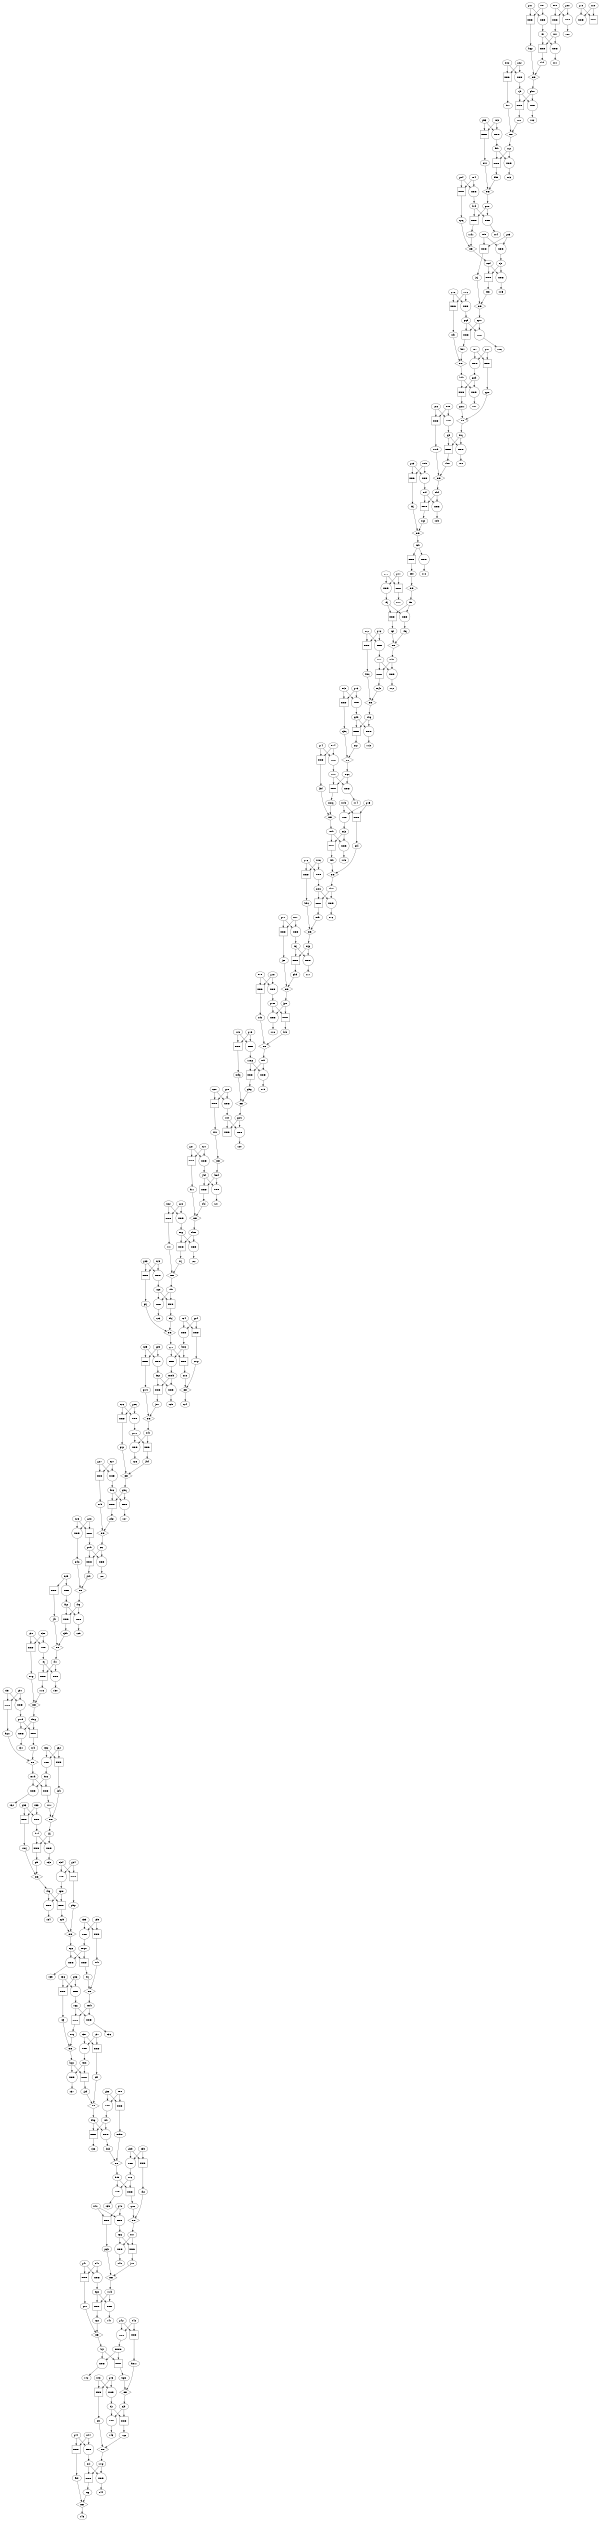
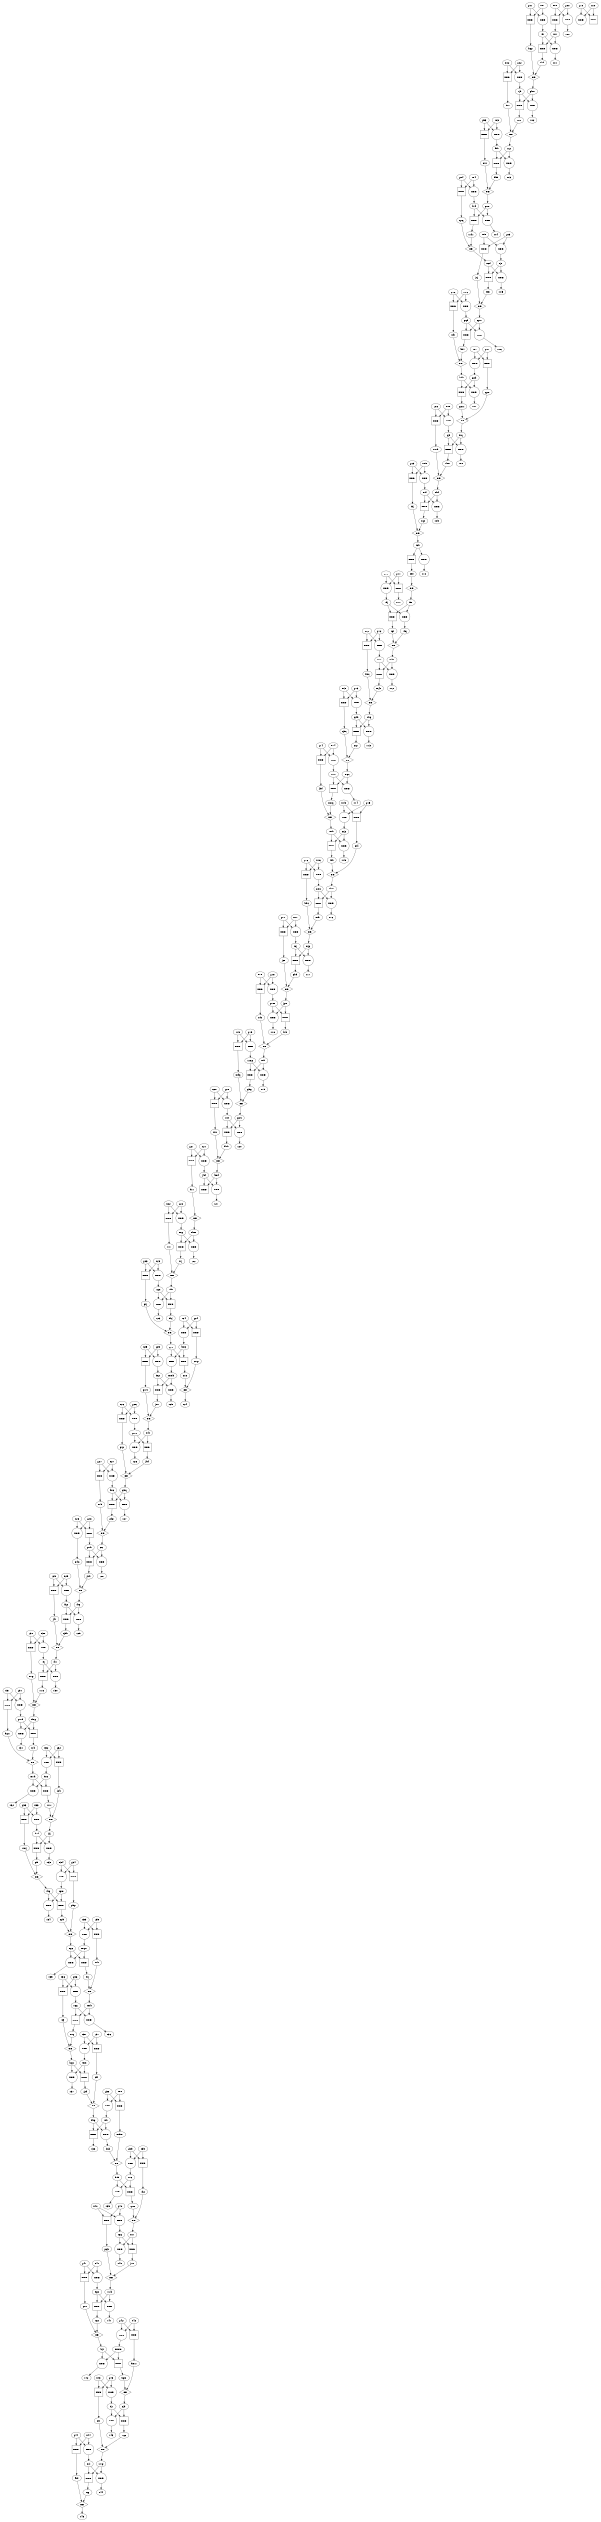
  digraph {
    n1 [label=XOR shape=circle]
    z32
    n3 [label=XOR shape=circle]
    vvw
    n5 [label=XOR shape=circle]
    n6 [label=AND shape=square]
    n7 [label=XOR shape=circle]
    z42
    n9 [label=AND shape=square]
    gwr
    n11 [label=OR shape=diamond]
    n12 [label=AND shape=square]
    kpf
    n14 [label=OR shape=diamond]
    n15 [label=XOR shape=circle]
    rbr
    n17 [label=XOR shape=circle]
    n18 [label=AND shape=square]
    n19 [label=XOR shape=circle]
    z21
    n21 [label=XOR shape=circle]
    knp
    n23 [label=AND shape=square]
    n24 [label=XOR shape=circle]
    n25 [label=AND shape=square]
    jcj
    n27 [label=OR shape=diamond]
    n28 [label=OR shape=diamond]
    krq
    n30 [label=AND shape=square]
    n31 [label=XOR shape=circle]
    n32 [label=AND shape=square]
    mfq
    n34 [label=OR shape=diamond]
    n35 [label=AND shape=square]
    rvw
    n37 [label=OR shape=diamond]
    n38 [label=XOR shape=circle]
    z44
    n40 [label=XOR shape=circle]
    n41 [label=AND shape=square]
    dmw
    n43 [label=OR shape=diamond]
    n44 [label=OR shape=diamond]
    tkg
    n46 [label=XOR shape=circle]
    n47 [label=AND shape=square]
    n48 [label=AND shape=square]
    qkc
    n50 [label=OR shape=diamond]
    n51 [label=XOR shape=circle]
    tjs
    n53 [label=XOR shape=circle]
    n54 [label=AND shape=square]
    n55 [label=XOR shape=circle]
    z36
    n57 [label=OR shape=diamond]
    z45
    n59 [label=AND shape=square]
    wmj
    n61 [label=OR shape=diamond]
    sch
    n63 [label=XOR shape=circle]
    n64 [label=AND shape=square]
    n65 [label=AND shape=square]
    hbc
    n67 [label=OR shape=diamond]
    n68 [label=XOR shape=circle]
    svf
    n70 [label=XOR shape=circle]
    n71 [label=AND shape=square]
    n72 [label=OR shape=diamond]
    bhq
    n74 [label=XOR shape=circle]
    n75 [label=AND shape=square]
    n76 [label=XOR shape=circle]
    z33
    n78 [label=AND shape=square]
    pbp
    n80 [label=OR shape=diamond]
    n81 [label=XOR shape=circle]
    mjr
    n83 [label=AND shape=square]
    n84 [label=XOR shape=circle]
    qdq
    n86 [label=OR shape=diamond]
    mgc
    n88 [label=AND shape=square]
    khj
    n90 [label=OR shape=diamond]
    n91 [label=OR shape=diamond]
    dng
    n93 [label=XOR shape=circle]
    n94 [label=AND shape=square]
    n95 [label=XOR shape=circle]
    dvf
    n97 [label=AND shape=square]
    n98 [label=XOR shape=circle]
    fqc
    n100 [label=XOR shape=circle]
    n101 [label=AND shape=square]
    n102 [label=AND shape=square]
    stq
    n104 [label=OR shape=diamond]
    z01
    n106 [label=XOR shape=circle]
    kbh
    n108 [label=XOR shape=circle]
    n109 [label=AND shape=square]
    n110 [label=AND shape=square]
    nsb
    n112 [label=OR shape=diamond]
    z37
    z29
    n115 [label=XOR shape=circle]
    jkf
    n117 [label=AND shape=square]
    n118 [label=XOR shape=circle]
    vvc
    n120 [label=AND shape=square]
    n121 [label=XOR shape=circle]
    n122 [label=XOR shape=circle]
    gnc
    n124 [label=AND shape=square]
    n125 [label=XOR shape=circle]
    n126 [label=XOR shape=circle]
    dgn
    n128 [label=XOR shape=circle]
    n129 [label=AND shape=square]
    n130 [label=XOR shape=circle]
    nvv
    n132 [label=XOR shape=circle]
    n133 [label=AND shape=square]
    cjb
    n135 [label=AND shape=square]
    n136 [label=XOR shape=circle]
    n137 [label=OR shape=diamond]
    mrh
    hqn
    z13
    z09
    n142 [label=OR shape=diamond]
    nbm
    n144 [label=AND shape=square]
    pwp
    n146 [label=OR shape=diamond]
    n147 [label=XOR shape=circle]
    gpb
    n149 [label=AND shape=square]
    n150 [label=XOR shape=circle]
    qvs
    n152 [label=AND shape=square]
    n153 [label=XOR shape=circle]
    n154 [label=XOR shape=circle]
    rdj
    n156 [label=AND shape=square]
    n157 [label=XOR shape=circle]
    n158 [label=XOR shape=circle]
    vtd
    n160 [label=AND shape=square]
    n161 [label=XOR shape=circle]
    n162 [label=XOR shape=circle]
    z26
    n164 [label=AND shape=square]
    tsn
    n166 [label=OR shape=diamond]
    ngc
    n168 [label=XOR shape=circle]
    n169 [label=AND shape=square]
    n170 [label=AND shape=square]
    jnk
    n172 [label=AND shape=square]
    nfr
    n174 [label=OR shape=diamond]
    mfr
    z34
    n177 [label=XOR shape=circle]
    vkq
    n179 [label=OR shape=diamond]
    wfn
    n181 [label=XOR shape=circle]
    n182 [label=XOR shape=circle]
    brf
    n184 [label=AND shape=square]
    n185 [label=XOR shape=circle]
    n186 [label=AND shape=square]
    drv
    n188 [label=OR shape=diamond]
    jss
    n190 [label=OR shape=diamond]
    n191 [label=AND shape=square]
    rvr
    n193 [label=AND shape=square]
    srb
    n195 [label=OR shape=diamond]
    qvm
    n197 [label=OR shape=diamond]
    n198 [label=OR shape=diamond]
    hth
    wgc
    n201 [label=OR shape=diamond]
    n202 [label=XOR shape=circle]
    z18
    n204 [label=AND shape=square]
    jvt
    n206 [label=OR shape=diamond]
    z35
    n208 [label=XOR shape=circle]
    z02
    n210 [label=OR shape=diamond]
    ghq
    n212 [label=XOR shape=circle]
    n213 [label=AND shape=square]
    z24
    n215 [label=OR shape=diamond]
    gnn
    n217 [label=XOR shape=circle]
    z03
    n219 [label=AND shape=square]
    jbf
    n221 [label=AND shape=square]
    thj
    gmv
    wfw
    n225 [label=OR shape=diamond]
    hdk
    z14
    ssv
    n229 [label=XOR shape=circle]
    n230 [label=XOR shape=circle]
    bpm
    cwc
    n233 [label=OR shape=diamond]
    gbw
    n235 [label=AND shape=square]
    sqs
    n237 [label=AND shape=square]
    svg
    bjt
    n240 [label=AND shape=square]
    n241 [label=AND shape=square]
    pvb
    n243 [label=XOR shape=circle]
    n244 [label=AND shape=square]
    jcs
    n246 [label=OR shape=diamond]
    n247 [label=OR shape=diamond]
    vrp
    n249 [label=AND shape=square]
    fdj
    n251 [label=AND shape=square]
    z11
    z41
    n254 [label=AND shape=square]
    wwb
    n256 [label=OR shape=diamond]
    tcg
    mjp
    n259 [label=AND shape=square]
    n260 [label=XOR shape=circle]
    z25
    n262 [label=AND shape=square]
    fbd
    n264 [label=XOR shape=circle]
    mjc
    n266 [label=AND shape=square]
    n267 [label=XOR shape=circle]
    n268 [label=XOR shape=circle]
    bnc
    n270 [label=AND shape=square]
    qvq
    n272 [label=XOR shape=circle]
    z22
    z27
    n275 [label=AND shape=square]
    n276 [label=AND shape=square]
    jpk
    n278 [label=AND shape=square]
    qpn
    hrj
    n281 [label=AND shape=square]
    cts
    skb
    z10
    nbf
    rwc
    z05
    jps
    n289 [label=AND shape=square]
    hrb
    n291 [label=OR shape=diamond]
    ftq
    n293 [label=AND shape=square]
    jft
    n295 [label=OR shape=diamond]
    n296 [label=AND shape=square]
    pqh
    kbf
    n299 [label=OR shape=diamond]
    n300 [label=XOR shape=circle]
    z19
    qbd
    pft
    shm
    n305 [label=AND shape=square]
    cpw
    n307 [label=XOR shape=circle]
    n308 [label=AND shape=square]
    z06
    svb
    n311 [label=XOR shape=circle]
    vjb
    wrg
    n314 [label=OR shape=diamond]
    vmb
    z12
    sbs
    thf
    frv
    n320 [label=OR shape=diamond]
    dkp
    n322 [label=AND shape=square]
    n323 [label=XOR shape=circle]
    n324 [label=XOR shape=circle]
    vqg
    z16
    knv
    gnk
    n329 [label=AND shape=square]
    mdm
    n331 [label=XOR shape=circle]
    vgn
    vwh
+   hbb
    n335 [label=AND shape=square]
    sds
    n337 [label=AND shape=square]
    bsv
    z40
    mmk
    n341 [label=AND shape=square]
    ptp
    crp
    n344 [label=AND shape=square]
    bbc
    n346 [label=AND shape=square]
    qsj
    n348 [label=AND shape=square]
    cdf
    z39
    cct
    pkp
    n353 [label=XOR shape=circle]
    prm
    n355 [label=XOR shape=circle]
    bjr
    n357 [label=XOR shape=circle]
    qmm
    jpf
    n360 [label=XOR shape=circle]
    gjd
    vgs
    n363 [label=XOR shape=circle]
    fnc
    z04
    mks
    z30
    n368 [label=AND shape=square]
    qwb
    qhh
    vkm
    n372 [label=XOR shape=circle]
    mqw
    n374 [label=XOR shape=circle]
    gqf
    n376 [label=AND shape=square]
    qdj
    kfn
    mjb
    z31
    z15
    z07
    n383 [label=AND shape=square]
    cfj
    n385 [label=AND shape=square]
    rbp
    n387 [label=AND shape=square]
    nst
    crb
    n390 [label=XOR shape=circle]
    fkb
    nmq
    n393 [label=AND shape=square]
    bgw
    n395 [label=XOR shape=circle]
    qdh
    ncd
    n398 [label=XOR shape=circle]
    ssg
    n400 [label=XOR shape=circle]
    vbj
    z43
    n403 [label=XOR shape=circle]
    tcj
    z28
    kmf
    n407 [label=XOR shape=circle]
    vsb
    n409 [label=XOR shape=circle]
    mmm
    hgm
    mft
    n413 [label=AND shape=square]
    n414 [label=XOR shape=circle]
    kmc
    z20
    n417 [label=AND shape=square]
    rnv
    z23
    z38
    n421 [label=XOR shape=circle]
    z00
    z17
    srj
    hqh
    hkh
    z08
    vrn
-   nkj
    n430 [label=AND shape=square]
    jhd
    n432 [label=XOR shape=circle]
    pwd
    n434 [label=AND shape=square]
    hqp
    n436 [label=XOR shape=circle]
    hpg
    pmk
    cpb
    n440 [label=XOR shape=circle]
    wmp
    ghg
    y14
    x14
    y41
    x41
    x01
    y01
    x25
    y25
    y05
    x05
    x19
    y19
    y10
    x10
    y42
    x42
    x13
    y13
    y33
    x33
    y16
    x16
    y09
    x09
    x34
    y34
    y44
    x44
    x28
    y28
+   y29
    x29
    x37
    y37
    x35
    y35
    y21
    x21
    y39
    x39
    y12
    x12
    x24
    y24
    x07
    y07
    y30
    x30
    x20
    y20
    y06
    x06
    y04
    x04
    x22
    y22
    y27
    x27
    y17
    x17
    x11
    y11
    y08
    x08
    y15
    x15
    x32
    y32
    x43
    y43
    y40
    x40
    x02
    y02
    x36
    y36
    y38
    n520 [label=x88]
    y23
    x23
    x18
    y18
    y26
    x26
    n527 [label=y93]
    x03
    x31
    y31
    y00
    x00
    n1 -> z32
    n3 -> vvw
    vvw -> n5
    vvw -> n6
    n5 -> z14
    n6 -> nmq
    n7 -> z42
    n9 -> gwr
    gwr -> n11
    n11 -> bjt
    n12 -> kpf
    kpf -> n14
    n14 -> mks
    n15 -> rbr
    rbr -> n17
    rbr -> n18
    n17 -> z01
    n18 -> nbf
    n19 -> z21
    n21 -> knp
    knp -> n23
    knp -> n24
    n23 -> jss
    n24 -> z25
    n25 -> jcj
    jcj -> n27
    n27 -> cpw
    n28 -> krq
    krq -> n30
    krq -> n31
    n30 -> vkm
    n31 -> z08
    n32 -> mfq
    mfq -> n34
    n34 -> gnk
    n35 -> rvw
    rvw -> n37
    n37 -> fdj
    n38 -> z44
    n41 -> dmw
    dmw -> n43
    n43 -> cjb
    n44 -> tkg
    tkg -> n46
    tkg -> n47
    n46 -> z34
    n47 -> cpb
    n48 -> qkc
    qkc -> n50
    n50 -> mgc
    n51 -> tjs
    tjs -> n53
    tjs -> n54
    n53 -> z05
    n54 -> kfn
    n55 -> z36
    n57 -> z45
    n59 -> wmj
    wmj -> n44
    n61 -> sch
    sch -> n63
    sch -> n64
    n63 -> z10
    n64 -> kbf
    n65 -> hbc
    hbc -> n67
    n67 -> mjp
    n68 -> svf
    svf -> n70
    svf -> n71
    n70 -> z09
    n71 -> sqs
    n72 -> bhq
    bhq -> n74
    bhq -> n75
    n74 -> z13
    n75 -> crp
    n76 -> z33
    n78 -> pbp
    pbp -> n80
    n80 -> ngc
    n81 -> mjr
    mjr -> n38
    mjr -> n83
    n83 -> tcg
    n84 -> qdq
    qdq -> n86
    n86 -> ftq
    mgc -> n5
    mgc -> n6
    n88 -> khj
    khj -> n90
    n90 -> qvs
    n91 -> dng
    dng -> n93
    dng -> n94
    n93 -> z31
    n94 -> crb
    n95 -> dvf
    dvf -> n76
    dvf -> n97
    n97 -> pft
    n98 -> fqc
    fqc -> n100
    fqc -> n101
    n100 -> z29
    n101 -> qhh
    n102 -> stq
    stq -> n104
    n104 -> hqn
    n106 -> kbh
    kbh -> n108
    kbh -> n109
    n108 -> z37
    n109 -> jpf
    n110 -> nsb
    nsb -> n112
    n112 -> pmk
    n115 -> jkf
    jkf -> n19
    jkf -> n117
-   n117 -> nkj
    n118 -> vvc
    vvc -> n120
    vvc -> n121
    n120 -> qvm
    n121 -> z39
    n122 -> gnc
    gnc -> n124
    gnc -> n125
    n124 -> mfr
    n125 -> z16
    n126 -> dgn
    dgn -> n128
    dgn -> n129
    n128 -> z41
    n129 -> vgs
    n130 -> nvv
    nvv -> n132
    nvv -> n133
    n132 -> z12
    n133 -> mjb
    cjb -> n135
    cjb -> n136
    n135 -> wgc
    n136 -> z43
    n137 -> mrh
    mrh -> n1
    mrh -> n35
    hqn -> n108
    hqn -> n109
    n142 -> nbm
    nbm -> n124
    nbm -> n125
    n144 -> pwp
    pwp -> n146
    n146 -> z24
    n147 -> gpb
    gpb -> n149
    gpb -> n150
    n149 -> gmv
    n150 -> z07
    qvs -> n152
    qvs -> n153
    n152 -> cwc
    n153 -> mmk
    n154 -> rdj
    rdj -> n156
    rdj -> n157
    n156 -> rwc
    n157 -> z30
    n158 -> vtd
    vtd -> n160
    vtd -> n161
+   n160 -> hbb
    n161 -> z20
    n162 -> z26
    n164 -> tsn
    tsn -> n166
    n166 -> kmf
    ngc -> n168
    ngc -> n169
    n168 -> z35
    n169 -> hrj
    n170 -> jnk
    jnk -> n86
    n172 -> nfr
    nfr -> n174
    n174 -> hdk
    mfr -> n67
    n177 -> vkq
    vkq -> n14
    n179 -> wfn
    wfn -> n88
    wfn -> n181
    n181 -> z23
    n182 -> brf
    brf -> n184
    brf -> n185
    n184 -> wfw
    n185 -> z04
    n186 -> drv
    drv -> n188
    n188 -> shm
    jss -> n190
    n190 -> svb
    n191 -> rvr
    rvr -> n179
    n193 -> srb
    srb -> n195
    n195 -> cct
    qvm -> n197
    n197 -> ssv
    n198 -> hth
    hth -> n120
    hth -> n121
    wgc -> n201
    n201 -> wrg
    n202 -> z18
    n204 -> jvt
    jvt -> n206
    n206 -> vwh
    n208 -> z02
    n210 -> ghq
    ghq -> n212
    ghq -> n213
    n212 -> z27
    n213 -> pkp
    n215 -> gnn
    gnn -> n184
    gnn -> n185
    n217 -> z03
    n219 -> jbf
    jbf -> n210
    n221 -> thj
    thj -> n61
    gmv -> n28
    wfw -> n225
    n225 -> ncd
    hdk -> n149
    hdk -> n150
    ssv -> n204
    ssv -> n229
    n229 -> z40
    n230 -> bpm
    bpm -> n46
    bpm -> n47
    cwc -> n146
    n233 -> gbw
    gbw -> n208
    gbw -> n235
    n235 -> vrn
    sqs -> n61
    n237 -> svg
    svg -> n91
    bjt -> n7
    bjt -> n240
    n240 -> hgm
    n241 -> pvb
    pvb -> n170
    pvb -> n243
    n243 -> z28
    n244 -> jcs
    jcs -> n246
    n246 -> jps
    n247 -> vrp
    vrp -> n217
    vrp -> n249
    n249 -> hkh
    fdj -> n76
    fdj -> n97
    n251 -> z11
    n254 -> wwb
    wwb -> n256
    n256 -> thf
    tcg -> n57
    mjp -> n259
    mjp -> n260
    n259 -> qbd
    n260 -> z17
    n262 -> fbd
    fbd -> n57
    n264 -> mjc
    mjc -> n266
    mjc -> n267
    n266 -> skb
    n267 -> z15
    n268 -> bnc
    bnc -> n1
    bnc -> n35
    n270 -> qvq
    qvq -> n225
    n272 -> z22
    n276 -> jpk
    jpk -> n37
    n278 -> qpn
    qpn -> n28
    hrj -> n112
    n281 -> cts
    cts -> n201
    skb -> n142
    nbf -> n233
    rwc -> n91
    jps -> n202
    jps -> n289
    n289 -> hrb
    hrb -> n291
    n291 -> mft
    ftq -> n100
    ftq -> n101
    n293 -> jft
    jft -> n295
    n295 -> frv
    n296 -> pqh
    pqh -> n206
    kbf -> n299
    n299 -> sbs
    n300 -> z19
    qbd -> n246
    pft -> n44
    shm -> n272
    shm -> n305
    n305 -> srj
    cpw -> n307
    cpw -> n308
    n307 -> z06
    n308 -> knv
    svb -> n162
    svb -> n219
    n311 -> vjb
    vjb -> n208
    vjb -> n235
    wrg -> n38
    wrg -> n83
    n314 -> vmb
    vmb -> n266
    vmb -> n267
    sbs -> n12
    sbs -> n177
    thf -> n70
    thf -> n71
    frv -> n156
    frv -> n157
    n320 -> dkp
    dkp -> n322
    dkp -> n323
    n322 -> z38
    n323 -> hqh
    n324 -> vqg
    vqg -> n55
    vqg -> n102
    knv -> n174
    gnk -> n160
    gnk -> n161
    n329 -> mdm
    mdm -> n198
    n331 -> vgn
    vgn -> n88
    vgn -> n181
    vwh -> n128
    vwh -> n129
+   hbb -> n166
    n335 -> sds
    sds -> n291
    n337 -> bsv
    bsv -> n247
    mmk -> n23
    mmk -> n24
    n341 -> ptp
    ptp -> n210
    crp -> n50
    n344 -> bbc
    bbc -> n72
    n346 -> qsj
    qsj -> n90
    n348 -> cdf
    cdf -> n320
    cct -> n170
    cct -> n243
    pkp -> n195
    n353 -> prm
    prm -> n202
    prm -> n289
    n355 -> bjr
    bjr -> n135
    bjr -> n136
    n357 -> qmm
    qmm -> n162
    qmm -> n219
    jpf -> n320
    n360 -> gjd
    gjd -> n30
    gjd -> n31
    vgs -> n11
    n363 -> fnc
    fnc -> n212
    fnc -> n213
    mks -> n132
    mks -> n133
    n368 -> qwb
    qwb -> n190
    qhh -> n295
    vkm -> n256
    n372 -> mqw
    mqw -> n168
    mqw -> n169
    n374 -> gqf
    gqf -> n307
    gqf -> n308
    n376 -> qdj
    qdj -> n142
    kfn -> n27
    mjb -> n72
    n383 -> cfj
    cfj -> n104
    n385 -> rbp
    rbp -> n197
    n387 -> nst
    nst -> n215
    crb -> n137
    n390 -> fkb
    fkb -> n217
    fkb -> n249
    nmq -> n314
    n393 -> bgw
    bgw -> n137
    n395 -> qdh
    qdh -> n74
    qdh -> n75
    ncd -> n53
    ncd -> n54
    n398 -> ssg
    ssg -> n272
    ssg -> n305
    n400 -> vbj
    vbj -> n12
    vbj -> n177
    n403 -> tcj
    tcj -> n259
    tcj -> n260
    kmf -> n19
    kmf -> n117
    n407 -> vsb
    vsb -> n322
    vsb -> n323
    n409 -> mmm
    mmm -> n7
    mmm -> n240
    hgm -> n43
    mft -> n300
    mft -> n413
    n413 -> ghg
    n414 -> kmc
    kmc -> n152
    kmc -> n153
    n417 -> rnv
    rnv -> n17
    rnv -> n18
    n421 -> z00
    srj -> n179
    hqh -> n198
    hkh -> n215
    vrn -> n247
-   nkj -> n188
    n430 -> jhd
    jhd -> n314
    n432 -> pwd
    pwd -> n93
    pwd -> n94
    n434 -> hqp
    hqp -> n233
    n436 -> hpg
    hpg -> n204
    hpg -> n229
    pmk -> n55
    pmk -> n102
    cpb -> n80
    n440 -> wmp
    wmp -> n300
    wmp -> n413
    ghg -> n34
    y14 -> n3
    y14 -> n430
    x14 -> n3
    x14 -> n430
    y41 -> n9
    y41 -> n126
    x41 -> n9
    x41 -> n126
    x01 -> n15
    x01 -> n434
    y01 -> n15
    y01 -> n434
    x25 -> n21
    x25 -> n368
    y25 -> n21
    y25 -> n368
    y05 -> n25
    y05 -> n51
    x05 -> n25
    x05 -> n51
    x19 -> n32
    x19 -> n440
    y19 -> n32
    y19 -> n440
    y10 -> n40
    y10 -> n275
    x10 -> n40
    x10 -> n275
    y42 -> n41
    y42 -> n409
    x42 -> n41
    x42 -> n409
    x13 -> n48
    x13 -> n395
    y13 -> n48
    y13 -> n395
    y33 -> n59
    y33 -> n95
    x33 -> n59
    x33 -> n95
    y16 -> n65
    y16 -> n122
    x16 -> n65
    x16 -> n122
    y09 -> n68
    y09 -> n221
    x09 -> n68
    x09 -> n221
    x34 -> n78
    x34 -> n230
    y34 -> n78
    y34 -> n230
    y44 -> n81
    y44 -> n262
    x44 -> n81
    x44 -> n262
    x28 -> n84
    x28 -> n241
    y28 -> n84
    y28 -> n241
+   y29 -> n98
+   y29 -> n293
    x29 -> n98
    x29 -> n293
    x37 -> n106
    x37 -> n348
    y37 -> n106
    y37 -> n348
    x35 -> n110
    x35 -> n372
    y35 -> n110
    y35 -> n372
    y21 -> n115
    y21 -> n186
    x21 -> n115
    x21 -> n186
    y39 -> n118
    y39 -> n385
    x39 -> n118
    x39 -> n385
    y12 -> n130
    y12 -> n344
    x12 -> n130
    x12 -> n344
    x24 -> n144
    x24 -> n414
    y24 -> n144
    y24 -> n414
    x07 -> n147
    x07 -> n278
    y07 -> n147
    y07 -> n278
    y30 -> n154
    y30 -> n237
    x30 -> n154
    x30 -> n237
    x20 -> n158
    x20 -> n164
    y20 -> n158
    y20 -> n164
    y06 -> n172
    y06 -> n374
    x06 -> n172
    x06 -> n374
    y04 -> n182
    y04 -> n270
    x04 -> n182
    x04 -> n270
    x22 -> n191
    x22 -> n398
    y22 -> n191
    y22 -> n398
    y27 -> n193
    y27 -> n363
    x27 -> n193
    x27 -> n363
    y17 -> n244
    y17 -> n403
    x17 -> n244
    x17 -> n403
    x11 -> n251
    x11 -> n400
    y11 -> n251
    y11 -> n400
    y08 -> n254
    y08 -> n360
    x08 -> n254
    x08 -> n360
    y15 -> n264
    y15 -> n376
    x15 -> n264
    x15 -> n376
    x32 -> n268
    x32 -> n276
    y32 -> n268
    y32 -> n276
    x43 -> n281
    x43 -> n355
    y43 -> n281
    y43 -> n355
    y40 -> n296
    y40 -> n436
    x40 -> n296
    x40 -> n436
    x02 -> n311
    x02 -> n337
    y02 -> n311
    y02 -> n337
    x36 -> n324
    x36 -> n383
    y36 -> n324
    y36 -> n383
    y38 -> n329
    y38 -> n407
    n520 -> n329
    n520 -> n407
    y23 -> n331
    y23 -> n346
    x23 -> n331
    x23 -> n346
    x18 -> n335
    x18 -> n353
    y18 -> n335
    y18 -> n353
    y26 -> n341
    y26 -> n357
    x26 -> n341
    x26 -> n357
    n527 -> n387
    n527 -> n390
    x03 -> n387
    x03 -> n390
    x31 -> n393
    x31 -> n432
    y31 -> n393
    y31 -> n432
    y00 -> n417
    y00 -> n421
    x00 -> n417
    x00 -> n421
  }
